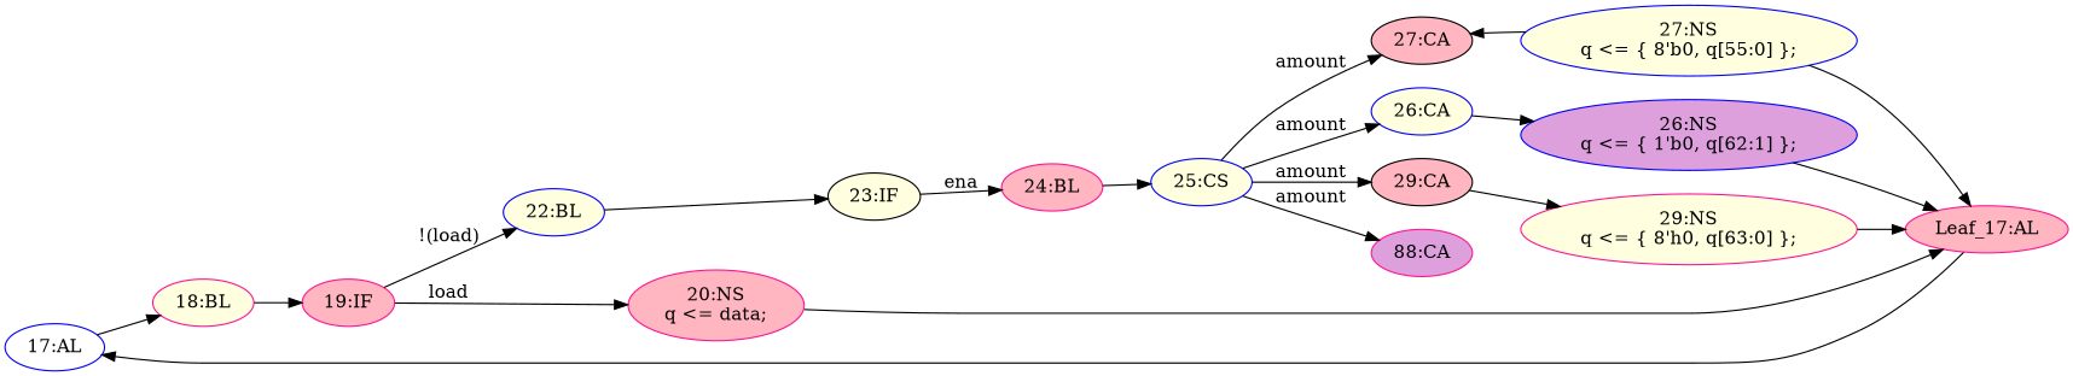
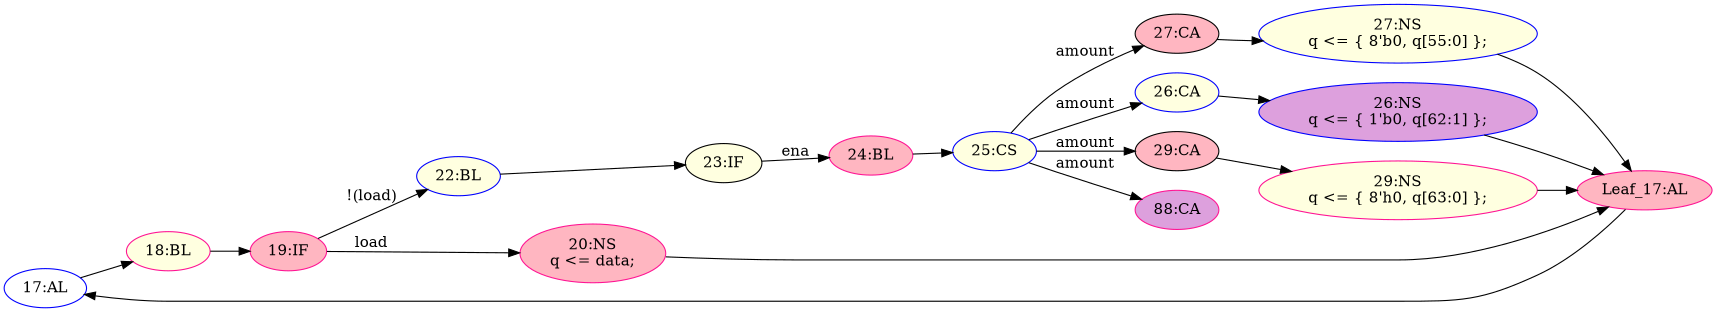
  strict digraph {
    rankdir=LR
    node [color=deeppink fillcolor=lightyellow statements="[]" style=filled typ=NonblockingSubstitution]
    edge [cond="[]" lineno=None]
    n1 [ast="<pyverilog.vparser.ast.Always object at 0x7f5e026771d0>" clk_sens=True color=blue fillcolor=white label="17:AL" sens="['clk']" typ=Always use_var="['load', 'ena', 'amount', 'data', 'q']"]
    n2 [ast="<pyverilog.vparser.ast.Block object at 0x7f5e02663d10>" label="18:BL" typ=Block]
    n3 [ast="<pyverilog.vparser.ast.IfStatement object at 0x7f5e02663210>" fillcolor=lightpink label="19:IF" typ=IfStatement]
    n4 [ast="<pyverilog.vparser.ast.Block object at 0x7f5e02663e10>" color=blue label="22:BL" typ=Block]
    n5 [ast="<pyverilog.vparser.ast.NonblockingSubstitution object at 0x7f5e02663610>" fillcolor=lightpink label="20:NS\nq <= data;" statements="[<pyverilog.vparser.ast.NonblockingSubstitution object at 0x7f5e02663610>]"]
    n6 [ast="<pyverilog.vparser.ast.IfStatement object at 0x7f5e023cecd0>" color=black label="23:IF" typ=IfStatement]
    n7 [ast="<pyverilog.vparser.ast.Block object at 0x7f5e023cebd0>" fillcolor=lightpink label="24:BL" typ=Block]
    n8 [ast="<pyverilog.vparser.ast.CaseStatement object at 0x7f5e026e0e50>" color=blue label="25:CS" typ=CaseStatement]
    n9 [def_var="['q']" fillcolor=lightpink label="Leaf_17:AL" statements="" typ=""]
    n10 [ast="<pyverilog.vparser.ast.NonblockingSubstitution object at 0x7f5e0267dc50>" color=blue fillcolor=plum label="26:NS\nq <= { 1'b0, q[62:1] };" statements="[<pyverilog.vparser.ast.NonblockingSubstitution object at 0x7f5e0267dc50>]"]
    n11 [ast="<pyverilog.vparser.ast.Case object at 0x7f5e02666950>" color=black fillcolor=lightpink label="27:CA" typ=Case]
    n12 [ast="<pyverilog.vparser.ast.NonblockingSubstitution object at 0x7f5e02666150>" color=blue label="27:NS\nq <= { 8'b0, q[55:0] };" statements="[<pyverilog.vparser.ast.NonblockingSubstitution object at 0x7f5e02666150>]"]
    n13 [ast="<pyverilog.vparser.ast.Case object at 0x7f5e02671650>" color=blue label="26:CA" typ=Case]
    n14 [ast="<pyverilog.vparser.ast.Case object at 0x7f5e02686550>" color=black fillcolor=lightpink label="29:CA" typ=Case]
    n15 [ast="<pyverilog.vparser.ast.Case object at 0x7f5e03eff450>" fillcolor=plum label="88:CA" typ=Case]
    n16 [ast="<pyverilog.vparser.ast.NonblockingSubstitution object at 0x7f5e022d8610>" label="29:NS\nq <= { 8'h0, q[63:0] };" statements="[<pyverilog.vparser.ast.NonblockingSubstitution object at 0x7f5e022d8610>]"]
    n1 -> n2
    n2 -> n3
    n3 -> n4 [cond="['load']" label="!(load)" lineno=19]
    n3 -> n5 [cond="['load']" label=load lineno=19]
    n4 -> n6
    n5 -> n9
    n6 -> n7 [cond="['ena']" label=ena lineno=23]
    n7 -> n8
    n8 -> n11 [cond="['amount']" label=amount lineno=25]
    n8 -> n13 [cond="['amount']" label=amount lineno=25]
    n8 -> n14 [cond="['amount']" label=amount lineno=25]
    n8 -> n15 [cond="['amount']" label=amount lineno=25]
    n9 -> n1 [cond="" lineno=""]
    n10 -> n9
-   n12 -> n11
+   n11 -> n12
    n12 -> n9
    n13 -> n10
    n14 -> n16
    n16 -> n9
  }
